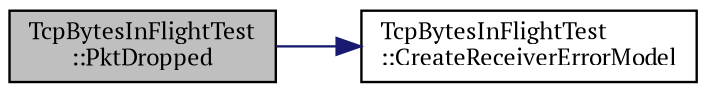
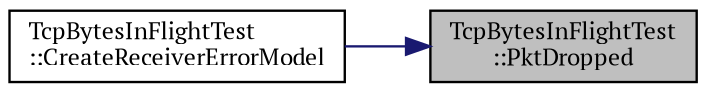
  digraph {
    rankdir=RL
    fontname="PT Serif"
    node [color=black fontname="PT Serif" fontsize=10 shape=record style=filled]
    n1 [fillcolor=grey75 fontcolor=black height=0.2 label="TcpBytesInFlightTest\l::PktDropped" width=0.4]
    n2 [fillcolor=white height=0.2 label="TcpBytesInFlightTest\l::CreateReceiverErrorModel" width=0.4]
-   n2 -> n1 [color=midnightblue dir=back fontname="PT Serif" fontsize=10 labelfontname=Helvetica labelfontsize=10 style=solid]
+   n1 -> n2 [color=midnightblue dir=back fontname="PT Serif" fontsize=10 labelfontname=Helvetica labelfontsize=10 style=solid]
  }
